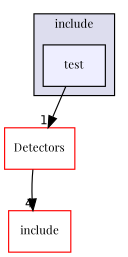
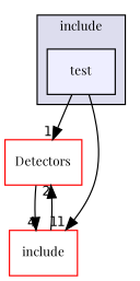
  digraph {
    compound=true
    fontname="Playfair Display"
    node [fontname="Playfair Display" fontsize=10 shape=box color=red]
    edge [fontname="Playfair Display" labeldistance=1.5 labelfontname=Helvetica labelfontsize=10]
    n1 [fillcolor="#eeeeff" label=test pencolor=black style=filled color=""]
    n2 [label=Detectors]
    n3 [label=include]
    subgraph cluster_1 {
      bgcolor="#ddddee"
      fontsize=10
      label=include
      pencolor=black
      n1
    }
    n1 -> n2 [headlabel=1]
+   n1 -> n3 [headlabel=11]
    n2 -> n3 [headlabel=4]
+   n3 -> n2 [headlabel=2]
  }
